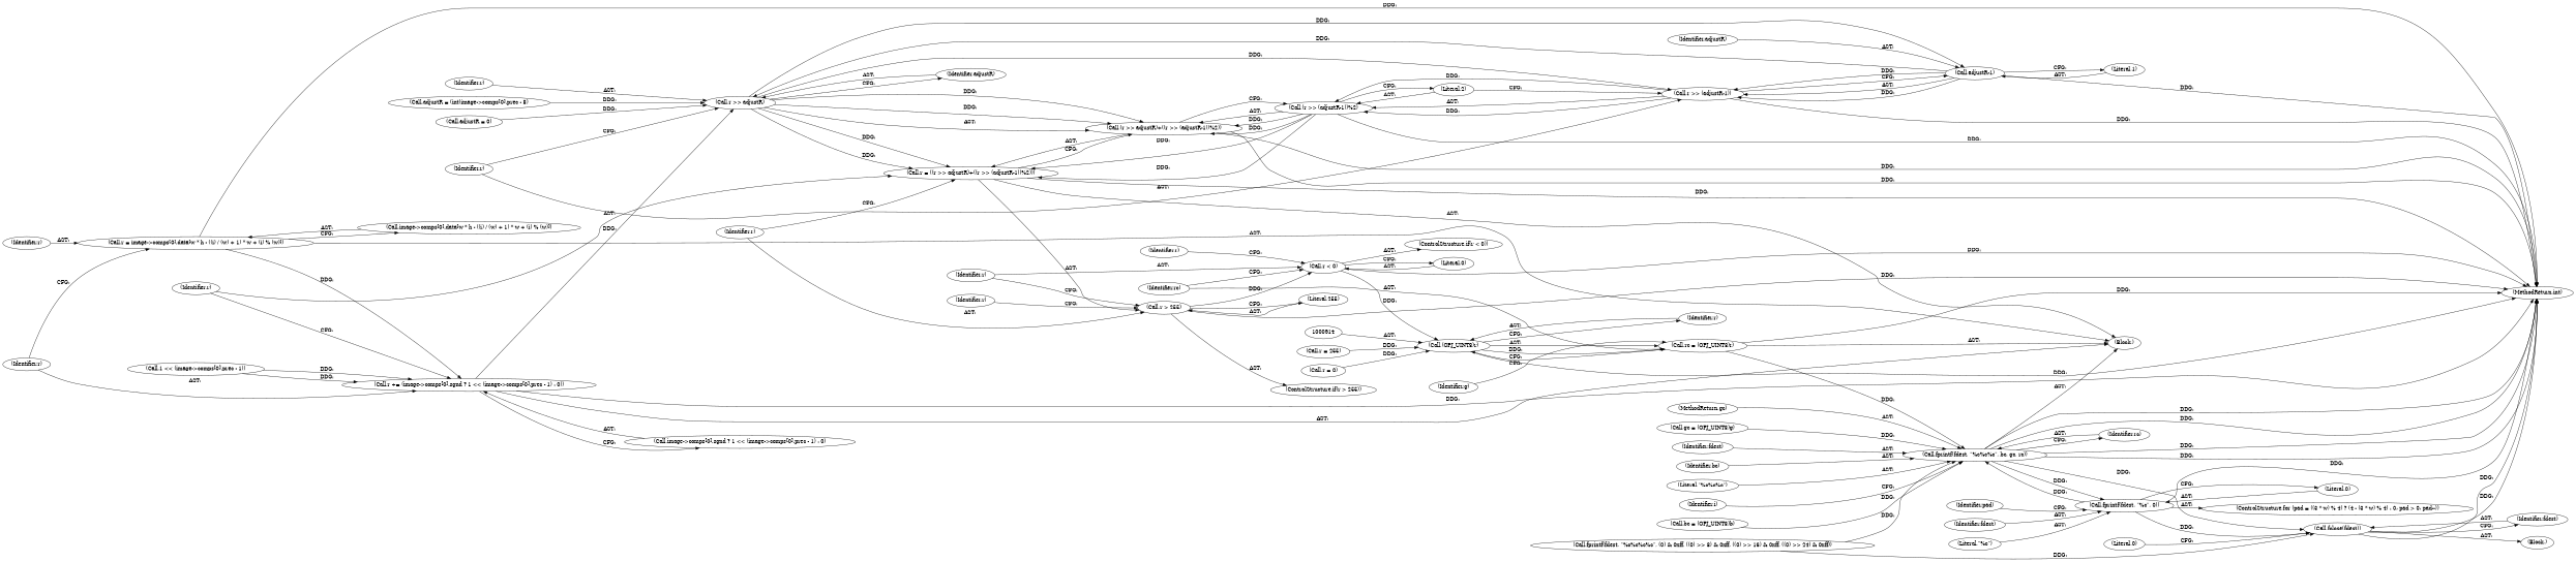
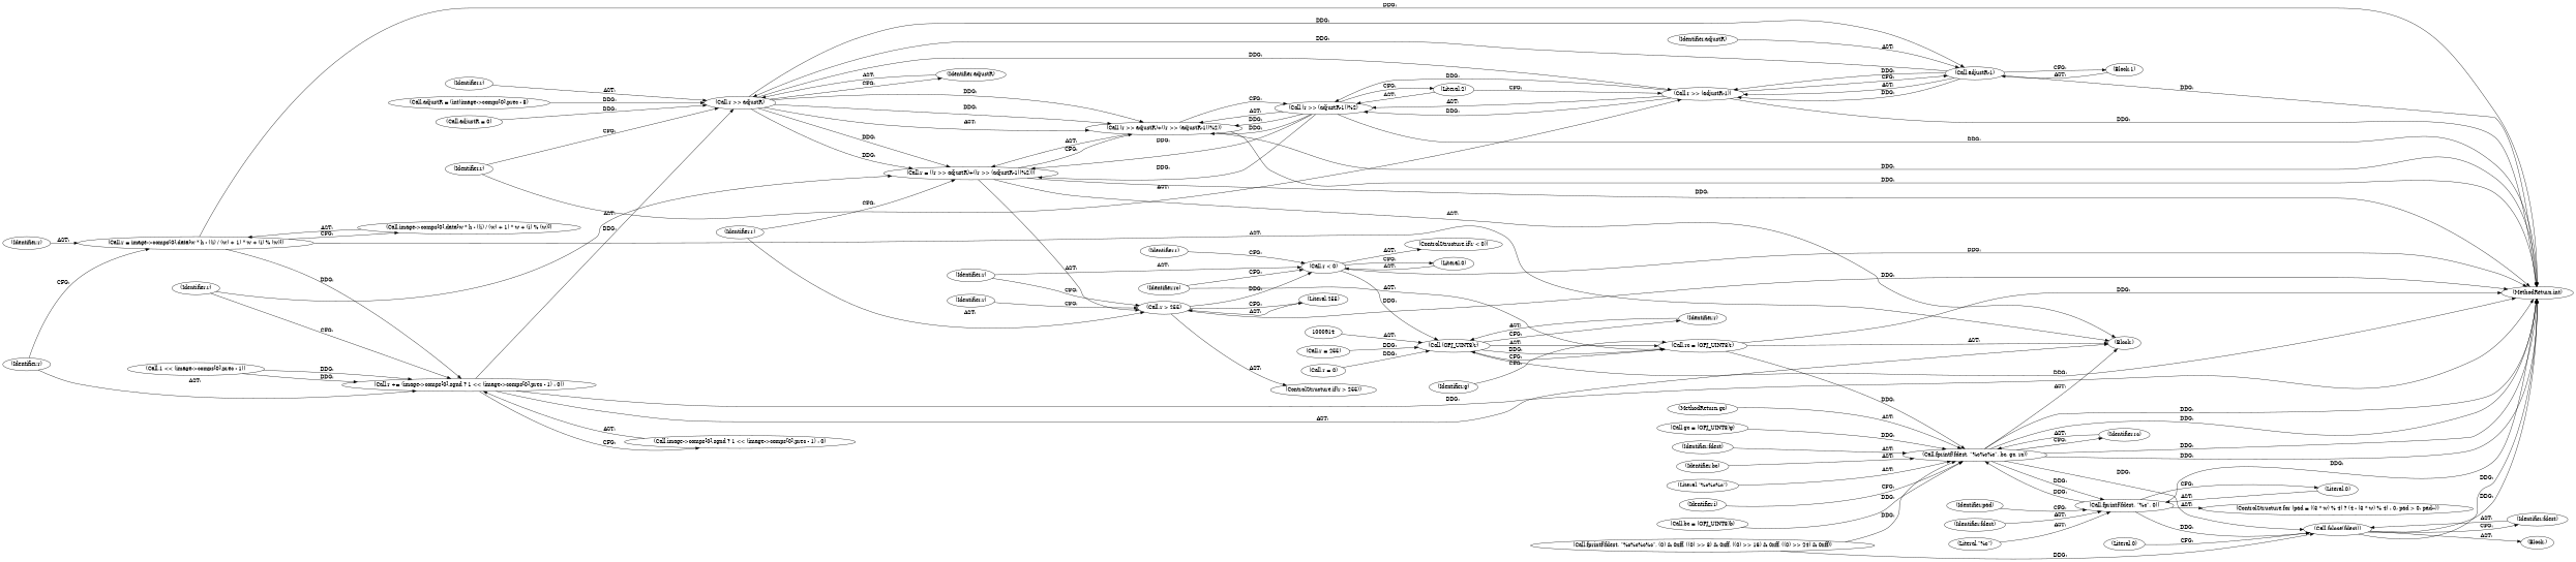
  digraph {
    rankdir=LR
    n1 [label="(Call,r = image->comps[0].data[w * h - ((i) / (w) + 1) * w + (i) % (w)])"]
    n2 [label="(Call,r += (image->comps[0].sgnd ? 1 << (image->comps[0].prec - 1) : 0))"]
    n3 [label="(Call,image->comps[0].data[w * h - ((i) / (w) + 1) * w + (i) % (w)])"]
    n4 [label="(Block,)"]
    n5 [label="(MethodReturn,int)"]
    n6 [label="(Call,r >> adjustR)"]
    n7 [label="(Call,image->comps[0].sgnd ? 1 << (image->comps[0].prec - 1) : 0)"]
    n8 [label="(Call,r = ((r >> adjustR)+((r >> (adjustR-1))%2)))"]
    n9 [label="(Call,(r >> adjustR)+((r >> (adjustR-1))%2))"]
    n10 [label="(Call,r >> (adjustR-1))"]
    n11 [label="(Call,adjustR-1)"]
    n12 [label="(Identifier,adjustR)"]
    n13 [label="(Call,r > 255)"]
    n14 [label="(Call,(r >> (adjustR-1))%2)"]
-   n15 [label="(Literal,1)"]
+   n15 [label="(Block,1)"]
    n16 [label="(Call,r < 0)"]
    n17 [label="(ControlStructure,if(r > 255))"]
    n18 [label="(Literal,255)"]
    n19 [label="(Call,(OPJ_UINT8)r)"]
    n20 [label="(ControlStructure,if(r < 0))"]
    n21 [label="(Literal,0)"]
    n22 [label="(Call,rc = (OPJ_UINT8)r)"]
    n23 [label="(Identifier,r)"]
    n24 [label="(Call,fprintf(fdest, \"%c%c%c\", bc, gc, rc))"]
    n25 [label="(Call,fprintf(fdest, \"%c\", 0))"]
    n26 [label="(Call,fclose(fdest))"]
    n27 [label="(Identifier,rc)"]
    n28 [label="(Literal,0)"]
    n29 [label="(ControlStructure,for (pad = ((3 * w) % 4) ? (4 - (3 * w) % 4) : 0; pad > 0; pad--))"]
    n30 [label="(Block,)"]
    n31 [label="(Identifier,fdest)"]
    n32 [label="(Literal,2)"]
    n33 [label="(Identifier,r)"]
    n34 [label="(Call,r = 255)"]
    n35 [label="(Identifier,fdest)"]
    n36 [label="(Identifier,bc)"]
    n37 [label="(Literal,0)"]
    n38 [label="(Identifier,r)"]
    n39 [label="(Call,fprintf(fdest, \"%c%c%c%c\", (0) & 0xff, ((0) >> 8) & 0xff, ((0) >> 16) & 0xff, ((0) >> 24) & 0xff))"]
    n40 [label="(Identifier,pad)"]
    n41 [label="(Identifier,adjustR)"]
    n42 [label="(Identifier,fdest)"]
    n43 [label="(Literal,\"%c%c%c\")"]
    n44 [label="(Identifier,i)"]
    n45 [label="(Identifier,g)"]
    n46 [label="(Literal,\"%c\")"]
    n47 [label="(Identifier,r)"]
    n48 [label="(Call,bc = (OPJ_UINT8)b)"]
    n49 [label="(Identifier,r)"]
    n50 [label="(Identifier,r)"]
    n51 [label="(Identifier,r)"]
    n52 [label="(Call,r = 0)"]
    n53 [label="(Identifier,r)"]
    n54 [label="(MethodReturn,gc)"]
    n55 [label="(Identifier,rc)"]
    n56 [label="(Identifier,r)"]
    n57 [label="(Call,adjustR = (int)image->comps[0].prec - 8)"]
    n58 [label="(Call,gc = (OPJ_UINT8)g)"]
    n59 [label="(Call,1 << (image->comps[0].prec - 1))"]
    n60 [label="(Identifier,r)"]
    n61 [label="(Call,adjustR = 0)"]
    1000914
    n1 -> n2 [label="DDG: "]
    n1 -> n3 [label="CFG: "]
    n1 -> n4 [label="AST: "]
    n1 -> n5 [label="DDG: "]
    n2 -> n4 [label="AST: "]
    n2 -> n5 [label="DDG: "]
    n2 -> n6 [label="DDG: "]
    n2 -> n7 [label="CFG: "]
    n3 -> n1 [label="AST: "]
    n6 -> n8 [label="DDG: "]
    n6 -> n8 [label="DDG: "]
    n6 -> n9 [label="AST: "]
    n6 -> n9 [label="DDG: "]
    n6 -> n9 [label="DDG: "]
    n6 -> n10 [label="DDG: "]
    n6 -> n11 [label="DDG: "]
    n6 -> n12 [label="CFG: "]
    n7 -> n2 [label="AST: "]
    n8 -> n4 [label="AST: "]
    n8 -> n5 [label="DDG: "]
    n8 -> n9 [label="CFG: "]
    n8 -> n13 [label="AST: "]
    n9 -> n5 [label="DDG: "]
    n9 -> n5 [label="DDG: "]
    n9 -> n8 [label="AST: "]
    n9 -> n14 [label="CFG: "]
    n10 -> n5 [label="DDG: "]
    n10 -> n11 [label="CFG: "]
    n10 -> n14 [label="AST: "]
    n10 -> n14 [label="DDG: "]
    n10 -> n14 [label="DDG: "]
    n11 -> n5 [label="DDG: "]
    n11 -> n6 [label="DDG: "]
    n11 -> n10 [label="AST: "]
    n11 -> n10 [label="DDG: "]
    n11 -> n10 [label="DDG: "]
    n11 -> n15 [label="CFG: "]
    n12 -> n6 [label="AST: "]
    n13 -> n5 [label="DDG: "]
    n13 -> n16 [label="DDG: "]
    n13 -> n17 [label="AST: "]
    n13 -> n18 [label="CFG: "]
    n14 -> n5 [label="DDG: "]
    n14 -> n8 [label="DDG: "]
    n14 -> n8 [label="DDG: "]
    n14 -> n9 [label="AST: "]
    n14 -> n9 [label="DDG: "]
    n14 -> n9 [label="DDG: "]
    n14 -> n32 [label="CFG: "]
    n15 -> n11 [label="AST: "]
    n16 -> n5 [label="DDG: "]
    n16 -> n19 [label="DDG: "]
    n16 -> n20 [label="AST: "]
    n16 -> n21 [label="CFG: "]
    n18 -> n13 [label="AST: "]
    n19 -> n5 [label="DDG: "]
    n19 -> n22 [label="AST: "]
    n19 -> n22 [label="DDG: "]
    n19 -> n23 [label="CFG: "]
    n21 -> n16 [label="AST: "]
    n22 -> n4 [label="AST: "]
    n22 -> n5 [label="DDG: "]
    n22 -> n19 [label="CFG: "]
    n22 -> n24 [label="DDG: "]
    n23 -> n19 [label="AST: "]
    n24 -> n4 [label="AST: "]
    n24 -> n5 [label="DDG: "]
    n24 -> n5 [label="DDG: "]
    n24 -> n5 [label="DDG: "]
    n24 -> n5 [label="DDG: "]
    n24 -> n25 [label="DDG: "]
    n24 -> n26 [label="DDG: "]
    n24 -> n27 [label="CFG: "]
    n25 -> n5 [label="DDG: "]
    n25 -> n24 [label="DDG: "]
    n25 -> n26 [label="DDG: "]
    n25 -> n28 [label="CFG: "]
    n25 -> n29 [label="AST: "]
    n26 -> n5 [label="DDG: "]
    n26 -> n5 [label="DDG: "]
    n26 -> n30 [label="AST: "]
    n26 -> n31 [label="CFG: "]
    n27 -> n24 [label="AST: "]
    n28 -> n25 [label="AST: "]
    n31 -> n26 [label="AST: "]
    n32 -> n10 [label="CFG: "]
    n32 -> n14 [label="AST: "]
    n33 -> n6 [label="AST: "]
    n34 -> n19 [label="DDG: "]
    n35 -> n24 [label="AST: "]
    n36 -> n24 [label="AST: "]
    n37 -> n26 [label="CFG: "]
    n38 -> n16 [label="CFG: "]
    n39 -> n24 [label="DDG: "]
    n39 -> n26 [label="DDG: "]
    n40 -> n25 [label="CFG: "]
    n41 -> n11 [label="AST: "]
    n42 -> n25 [label="AST: "]
    n43 -> n24 [label="AST: "]
    n44 -> n24 [label="CFG: "]
    n45 -> n22 [label="CFG: "]
    n46 -> n25 [label="AST: "]
    n47 -> n8 [label="CFG: "]
    n47 -> n13 [label="AST: "]
    n48 -> n24 [label="DDG: "]
    n49 -> n2 [label="CFG: "]
    n49 -> n8 [label="AST: "]
    n50 -> n1 [label="AST: "]
    n51 -> n13 [label="CFG: "]
    n51 -> n16 [label="AST: "]
    n52 -> n19 [label="DDG: "]
    n53 -> n6 [label="CFG: "]
    n53 -> n10 [label="AST: "]
    n54 -> n24 [label="AST: "]
    n55 -> n16 [label="CFG: "]
    n55 -> n22 [label="AST: "]
    n56 -> n1 [label="CFG: "]
    n56 -> n2 [label="AST: "]
    n57 -> n6 [label="DDG: "]
    n58 -> n24 [label="DDG: "]
    n59 -> n2 [label="DDG: "]
    n59 -> n2 [label="DDG: "]
    n60 -> n13 [label="CFG: "]
    n61 -> n6 [label="DDG: "]
    1000914 -> n19 [label="AST: "]
  }
